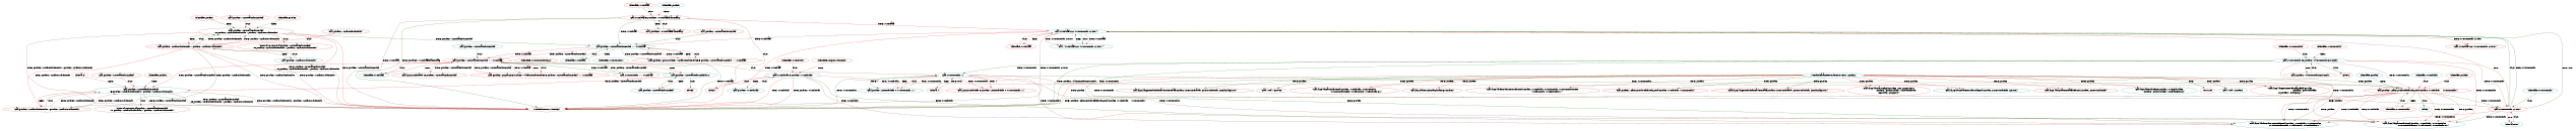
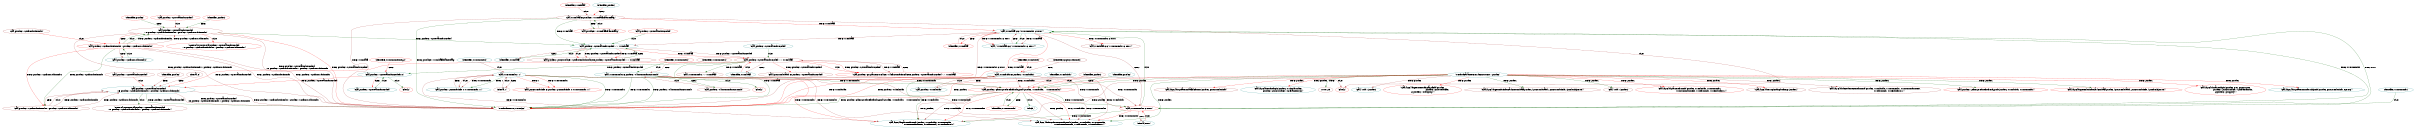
  digraph {
    node [color=teal]
    edge [color=brown]
    n1 [label="(Call,ps_dec->u2_total_mbs_coded++)"]
    n2 [label="(Call,ps_dec->u2_total_mbs_coded\n >= ps_dec->u2_frm_ht_in_mbs * ps_dec->u2_frm_wd_in_mbs)"]
    n3 [color=red label="(Block,)"]
    n4 [label="(Call,ps_dec->u2_total_mbs_coded)"]
    n5 [color=brown label="(MethodReturn,WORD32)"]
    n6 [color=brown label="(Call,ps_dec->u2_frm_ht_in_mbs * ps_dec->u2_frm_wd_in_mbs)"]
    n7 [color=brown label="(ControlStructure,if(ps_dec->u2_total_mbs_coded\n >= ps_dec->u2_frm_ht_in_mbs * ps_dec->u2_frm_wd_in_mbs))"]
    n8 [color=brown label="(Call,ps_dec->u2_total_mbs_coded << u1_mbaff)"]
    n9 [label="(Identifier,u1_mbaff)"]
    n10 [color=brown label="(Call,i2_cur_mb_addr = ps_dec->u2_total_mbs_coded)"]
    n11 [color=red label="(Call,ps_dec->ps_parse_cur_slice->u4_first_mb_in_slice = ps_dec->u2_total_mbs_coded << u1_mbaff)"]
    n12 [color=brown label="(Call,u1_num_mbs >> u1_mbaff)"]
    n13 [label="(Call,ps_dec->u2_total_mbs_coded << u1_mbaff)"]
    n14 [label="(Identifier,u1_mbaff)"]
    n15 [color=brown label="(Call,ps_dec->ps_cur_slice->u2_first_mb_in_slice = ps_dec->u2_total_mbs_coded << u1_mbaff)"]
    n16 [color=brown label="(Call,ps_dec->u2_total_mbs_coded\n >= ps_dec->u2_frm_ht_in_mbs * ps_dec->u2_frm_wd_in_mbs)"]
    n17 [color=red label="(Call,ps_dec->u2_frm_ht_in_mbs * ps_dec->u2_frm_wd_in_mbs)"]
    n18 [color=red label="(ControlStructure,if(ps_dec->u2_total_mbs_coded\n >= ps_dec->u2_frm_ht_in_mbs * ps_dec->u2_frm_wd_in_mbs))"]
    n19 [label="(Call,ps_dec->u2_frm_wd_in_mbs)"]
    n20 [color=brown label="(Call,u1_mbaff = ps_slice->u1_mbaff_frame_flag)"]
    n21 [label="(Call,u1_mbaff && (u1_num_mbs & 0x01))"]
    n22 [color=red label="(Block,)"]
    n23 [color=red label="(Call,ps_slice->u1_mbaff_frame_flag)"]
    n24 [color=red label="(Call,u1_num_mbs & 0x01)"]
    n25 [color=brown label="(Call,u1_mbaff && (u1_num_mbs & 0x01))"]
    n26 [label="(Call,!(u1_mbaff && (u1_num_mbs & 0x01)))"]
    n27 [color=red label="(Identifier,u1_mbaff)"]
    n28 [label="(Literal,0x01)"]
    n29 [label="(Call,ih264d_parse_tfr_nmb(ps_dec, u1_mb_idx, u1_num_mbs,\n                            u1_num_mbs_next, u1_tfr_n_mb, u1_end_of_row))"]
    n30 [label="(Call,ih264d_decode_recon_tfr_nmb(ps_dec, u1_mb_idx, u1_num_mbs,\n                             u1_num_mbs_next, u1_tfr_n_mb, u1_end_of_row))"]
    n31 [label="(Call,u1_num_mbs = ps_dec->u4_num_mbs_cur_nmb)"]
    n32 [color=red label="(Call,ps_dec->pf_mvpred_ref_tfr_nby2mb(ps_dec, u1_mb_idx,    u1_num_mbs))"]
    n33 [label="(Call,u1_num_mbs - 1)"]
    n34 [color=brown label="(Call,ps_dec->u4_num_mbs_cur_nmb)"]
    n35 [color=red label="(Block,)"]
    n36 [color=red label="(Identifier,u1_num_mbs)"]
    n37 [label="(Block,)"]
    n38 [label="(Call,ps_dec->ps_nmb_info + u1_num_mbs - 1)"]
    n39 [color=brown label="(Literal,1)"]
    n40 [color=red label="(Call,ps_cur_mb_info = ps_dec->ps_nmb_info + u1_num_mbs - 1)"]
    n41 [label="(MethodParameterIn,dec_struct_t * ps_dec)"]
    n42 [label="(Call,(void *)ps_dec)"]
    n43 [color=red label="(Call,ih264d_get_next_display_field(ps_dec,\n                                              ps_dec->ps_out_buffer,\n &(ps_dec->s_disp_op)))"]
    n44 [color=brown label="(Call,ih264d_get_mb_info_cavlc_nonmbaff(ps_dec, i2_cur_mb_addr, ps_cur_mb_info, i2_mb_skip_run))"]
    n45 [color=brown label="(Call,(void *)ps_dec)"]
    n46 [color=red label="(Call,ih264d_parse_tfr_nmb(ps_dec, u1_mb_idx, u1_num_mbs,\n                                     u1_num_mbs_next, u1_tfr_n_mb, u1_end_of_row))"]
    n47 [color=brown label="(Call,ih264d_err_pic_dispbuf_mgr(ps_dec))"]
    n48 [color=brown label="(Call,ih264d_decode_recon_tfr_nmb(ps_dec, u1_mb_idx, u1_num_mbs, u1_num_mbs_next,\n                                             u1_tfr_n_mb, u1_end_of_row))"]
    n49 [color=red label="(Call,ps_dec->pf_mvpred_ref_tfr_nby2mb(ps_dec, u1_mb_idx, u1_num_mbs))"]
    n50 [color=red label="(Call,ih264d_get_mb_info_cavlc_mbaff(ps_dec, i2_cur_mb_addr, ps_cur_mb_info, i2_mb_skip_run))"]
    n51 [color=red label="(Call,ih264d_start_of_pic(ps_dec, poc, ps_cur_poc,\n                        ps_dec->ps_cur_slice->u2_frame_num,\n &ps_dec->ps_pps[j]))"]
    n52 [label="(Call,ih264d_update_nnz_for_skipmb(ps_dec, ps_cur_mb_info, CAVLC))"]
    n53 [color=brown label="(Call,ih264d_update_mbaff_left_nnz(ps_dec, ps_cur_mb_info))"]
    n54 [label="(Call,ih264d_end_of_pic(ps_dec, u1_is_idr_slice,\n                ps_dec->ps_cur_slice->u2_frame_num))"]
    1000129 [color=brown]
    n56 [label="(Call,u1_mb_idx = ps_dec->u1_mb_idx)"]
    n57 [label="(Call,ps_dec->u1_mb_idx)"]
    n58 [color=brown label="(Identifier,u1_num_mbs)"]
    n59 [label="(Identifier,u1_num_mbs)"]
    n60 [color=red label="(Identifier,ps_dec)"]
    n61 [label="(Call,ps_dec->u2_total_mbs_coded)"]
    n62 [color=brown label="(Identifier,i2_pic_wdin_mbs)"]
    n63 [color=brown label="(Literal,8)"]
    n64 [label="(Identifier,u1_num_mbs)"]
    n65 [color=brown label="(Call,ps_dec->u2_total_mbs_coded)"]
    n66 [color=red label="(Identifier,u1_mbaff)"]
    n67 [color=red label="(Identifier,ps_dec)"]
    n68 [label="(Identifier,ps_dec)"]
    n69 [label="(Identifier,u1_mb_idx)"]
    n70 [color=red label="(Identifier,u1_num_mbsNby2)"]
    n71 [color=red label="(Call,ps_dec->u2_total_mbs_coded)"]
    n72 [color=red label="(Identifier,u1_num_mbs)"]
    n73 [color=brown label="(Identifier,ps_dec)"]
    n74 [color=brown label="(Identifier,ps_dec)"]
    n75 [color=red label="(Identifier,u1_mb_idx)"]
    n76 [color=red label="(Call,ps_dec->u2_total_mbs_coded)"]
    n77 [label="(Identifier,ps_dec)"]
    n78 [color=brown label="(Call,ps_dec->u2_frm_ht_in_mbs)"]
    n1 -> n2 [color=red label="DDG: ps_dec->u2_total_mbs_coded"]
    n1 -> n3 [color=darkgreen label="AST: "]
    n1 -> n4 [color=red label="CFG: "]
    n2 -> n5 [label="DDG: ps_dec->u2_frm_ht_in_mbs * ps_dec->u2_frm_wd_in_mbs"]
    n2 -> n5 [color=darkgreen label="DDG: ps_dec->u2_total_mbs_coded"]
    n2 -> n5 [label="DDG: ps_dec->u2_total_mbs_coded\n >= ps_dec->u2_frm_ht_in_mbs * ps_dec->u2_frm_wd_in_mbs"]
    n2 -> n6 [label="CFG: "]
    n2 -> n7 [color=darkgreen label="AST: "]
    n4 -> n1 [color=darkgreen label="AST: "]
    n6 -> n2 [label="AST: "]
    n6 -> n2 [label="DDG: ps_dec->u2_frm_ht_in_mbs"]
    n6 -> n2 [label="DDG: ps_dec->u2_frm_wd_in_mbs"]
    n8 -> n1 [color=darkgreen label="DDG: ps_dec->u2_total_mbs_coded"]
    n8 -> n2 [color=red label="DDG: ps_dec->u2_total_mbs_coded"]
    n8 -> n5 [color=darkgreen label="DDG: u1_mbaff"]
    n8 -> n9 [label="CFG: "]
    n8 -> n10 [color=red label="DDG: ps_dec->u2_total_mbs_coded"]
    n8 -> n11 [color=red label="AST: "]
    n8 -> n11 [color=red label="DDG: ps_dec->u2_total_mbs_coded"]
    n8 -> n11 [label="DDG: u1_mbaff"]
    n8 -> n12 [color=darkgreen label="DDG: u1_mbaff"]
    n9 -> n8 [color=red label="AST: "]
    n11 -> n8 [label="CFG: "]
    n13 -> n8 [label="DDG: ps_dec->u2_total_mbs_coded"]
    n13 -> n8 [color=red label="DDG: u1_mbaff"]
    n13 -> n14 [label="CFG: "]
    n13 -> n15 [color=red label="AST: "]
    n13 -> n15 [label="DDG: ps_dec->u2_total_mbs_coded"]
    n13 -> n15 [color=red label="DDG: u1_mbaff"]
    n14 -> n13 [color=darkgreen label="AST: "]
    n15 -> n13 [color=darkgreen label="CFG: "]
    n16 -> n5 [label="DDG: ps_dec->u2_total_mbs_coded\n >= ps_dec->u2_frm_ht_in_mbs * ps_dec->u2_frm_wd_in_mbs"]
    n16 -> n5 [color=red label="DDG: ps_dec->u2_total_mbs_coded"]
    n16 -> n5 [label="DDG: ps_dec->u2_frm_ht_in_mbs * ps_dec->u2_frm_wd_in_mbs"]
    n16 -> n13 [color=darkgreen label="DDG: ps_dec->u2_total_mbs_coded"]
    n16 -> n17 [color=red label="CFG: "]
    n16 -> n18 [color=red label="AST: "]
    n17 -> n5 [label="DDG: ps_dec->u2_frm_ht_in_mbs"]
    n17 -> n5 [label="DDG: ps_dec->u2_frm_wd_in_mbs"]
    n17 -> n6 [color=darkgreen label="DDG: ps_dec->u2_frm_ht_in_mbs"]
    n17 -> n6 [color=red label="DDG: ps_dec->u2_frm_wd_in_mbs"]
    n17 -> n16 [color=darkgreen label="AST: "]
    n17 -> n16 [color=darkgreen label="DDG: ps_dec->u2_frm_ht_in_mbs"]
    n17 -> n16 [label="DDG: ps_dec->u2_frm_wd_in_mbs"]
    n17 -> n19 [label="CFG: "]
    n19 -> n17 [color=darkgreen label="AST: "]
    n20 -> n5 [label="DDG: u1_mbaff"]
    n20 -> n5 [color=darkgreen label="DDG: ps_slice->u1_mbaff_frame_flag"]
    n20 -> n13 [color=darkgreen label="DDG: u1_mbaff"]
    n20 -> n21 [color=red label="DDG: u1_mbaff"]
    n20 -> n22 [label="AST: "]
    n20 -> n23 [color=darkgreen label="CFG: "]
    n21 -> n5 [color=red label="DDG: u1_mbaff"]
    n21 -> n5 [label="DDG: u1_num_mbs & 0x01"]
    n21 -> n13 [label="DDG: u1_mbaff"]
    n21 -> n24 [label="CFG: "]
    n21 -> n25 [color=red label="DDG: u1_num_mbs & 0x01"]
    n21 -> n26 [color=darkgreen label="AST: "]
    n21 -> n26 [label="DDG: u1_mbaff"]
    n21 -> n26 [color=red label="DDG: u1_num_mbs & 0x01"]
    n21 -> n27 [color=red label="CFG: "]
    n23 -> n20 [color=darkgreen label="AST: "]
    n24 -> n21 [color=darkgreen label="AST: "]
    n24 -> n21 [color=darkgreen label="DDG: u1_num_mbs"]
    n24 -> n21 [color=darkgreen label="DDG: 0x01"]
    n24 -> n28 [label="CFG: "]
    n24 -> n29 [color=darkgreen label="DDG: u1_num_mbs"]
    n24 -> n30 [color=red label="DDG: u1_num_mbs"]
    n26 -> n21 [label="CFG: "]
    n27 -> n21 [label="AST: "]
    n28 -> n24 [color=red label="AST: "]
    n31 -> n5 [color=darkgreen label="DDG: ps_dec->u4_num_mbs_cur_nmb"]
    n31 -> n5 [color=darkgreen label="DDG: u1_num_mbs"]
    n31 -> n24 [label="DDG: u1_num_mbs"]
    n31 -> n29 [color=red label="DDG: u1_num_mbs"]
    n31 -> n30 [label="DDG: u1_num_mbs"]
    n31 -> n32 [label="DDG: u1_num_mbs"]
-   n31 -> n33 [color=darkgreen label="DDG: u1_num_mbs"]
    n31 -> n34 [color=darkgreen label="CFG: "]
    n31 -> n35 [color=darkgreen label="AST: "]
    n32 -> n5 [color=darkgreen label="DDG: ps_dec->pf_mvpred_ref_tfr_nby2mb(ps_dec, u1_mb_idx,    u1_num_mbs)"]
    n32 -> n24 [color=darkgreen label="DDG: u1_num_mbs"]
    n32 -> n29 [label="DDG: ps_dec"]
    n32 -> n29 [label="DDG: u1_mb_idx"]
    n32 -> n29 [color=red label="DDG: u1_num_mbs"]
    n32 -> n30 [label="DDG: ps_dec"]
    n32 -> n30 [color=red label="DDG: u1_mb_idx"]
    n32 -> n30 [label="DDG: u1_num_mbs"]
    n32 -> n36 [color=darkgreen label="CFG: "]
    n32 -> n37 [color=darkgreen label="AST: "]
    n33 -> n5 [color=darkgreen label="DDG: u1_num_mbs"]
    n33 -> n24 [label="DDG: u1_num_mbs"]
    n33 -> n29 [label="DDG: u1_num_mbs"]
    n33 -> n30 [label="DDG: u1_num_mbs"]
    n33 -> n32 [color=darkgreen label="DDG: u1_num_mbs"]
    n33 -> n38 [label="AST: "]
    n33 -> n38 [label="DDG: u1_num_mbs"]
    n33 -> n38 [color=darkgreen label="DDG: 1"]
    n33 -> n39 [label="CFG: "]
    n33 -> n40 [color=red label="DDG: u1_num_mbs"]
    n33 -> n40 [color=red label="DDG: 1"]
    n34 -> n31 [label="AST: "]
    n36 -> n32 [color=darkgreen label="AST: "]
    n38 -> n33 [label="CFG: "]
-   n39 -> n33 [label="DDG: 0x01"]
+   n39 -> n33 [label="AST: "]
    n41 -> n5 [color=red label="DDG: ps_dec"]
    n41 -> n29 [label="DDG: ps_dec"]
    n41 -> n30 [color=darkgreen label="DDG: ps_dec"]
    n41 -> n32 [color=darkgreen label="DDG: ps_dec"]
    n41 -> n42 [label="DDG: ps_dec"]
    n41 -> n43 [color=red label="DDG: ps_dec"]
    n41 -> n44 [color=darkgreen label="DDG: ps_dec"]
    n41 -> n45 [color=darkgreen label="DDG: ps_dec"]
    n41 -> n46 [color=red label="DDG: ps_dec"]
    n41 -> n47 [color=red label="DDG: ps_dec"]
    n41 -> n48 [label="DDG: ps_dec"]
    n41 -> n49 [color=darkgreen label="DDG: ps_dec"]
    n41 -> n50 [color=darkgreen label="DDG: ps_dec"]
    n41 -> n51 [color=red label="DDG: ps_dec"]
    n41 -> n52 [color=red label="DDG: ps_dec"]
    n41 -> n53 [color=red label="DDG: ps_dec"]
    n41 -> n54 [color=red label="DDG: ps_dec"]
    n41 -> 1000129 [color=darkgreen label="DDG: "]
    n56 -> n5 [color=red label="DDG: u1_mb_idx"]
    n56 -> n5 [color=red label="DDG: ps_dec->u1_mb_idx"]
    n56 -> n22 [label="AST: "]
    n56 -> n29 [color=darkgreen label="DDG: u1_mb_idx"]
    n56 -> n30 [label="DDG: u1_mb_idx"]
    n56 -> n32 [label="DDG: u1_mb_idx"]
    n56 -> n57 [label="CFG: "]
    n57 -> n56 [label="AST: "]
    n58 -> n31 [label="CFG: "]
    n59 -> n24 [color=darkgreen label="AST: "]
    n60 -> n16 [color=darkgreen label="CFG: "]
    n61 -> n8 [color=darkgreen label="AST: "]
    n62 -> n56 [label="CFG: "]
    n63 -> n2 [label="CFG: "]
    n64 -> n33 [label="AST: "]
    n65 -> n2 [color=red label="AST: "]
    n66 -> n20 [label="AST: "]
    n67 -> n16 [color=darkgreen label="CFG: "]
    n68 -> n20 [color=red label="CFG: "]
    n69 -> n32 [label="AST: "]
    n70 -> n1 [color=red label="CFG: "]
    n71 -> n16 [label="AST: "]
    n72 -> n31 [color=darkgreen label="AST: "]
    n73 -> n2 [label="CFG: "]
    n74 -> n32 [color=red label="AST: "]
    n75 -> n56 [color=red label="AST: "]
    n76 -> n13 [color=darkgreen label="AST: "]
    n77 -> n32 [color=darkgreen label="CFG: "]
    n78 -> n17 [color=red label="AST: "]
  }
